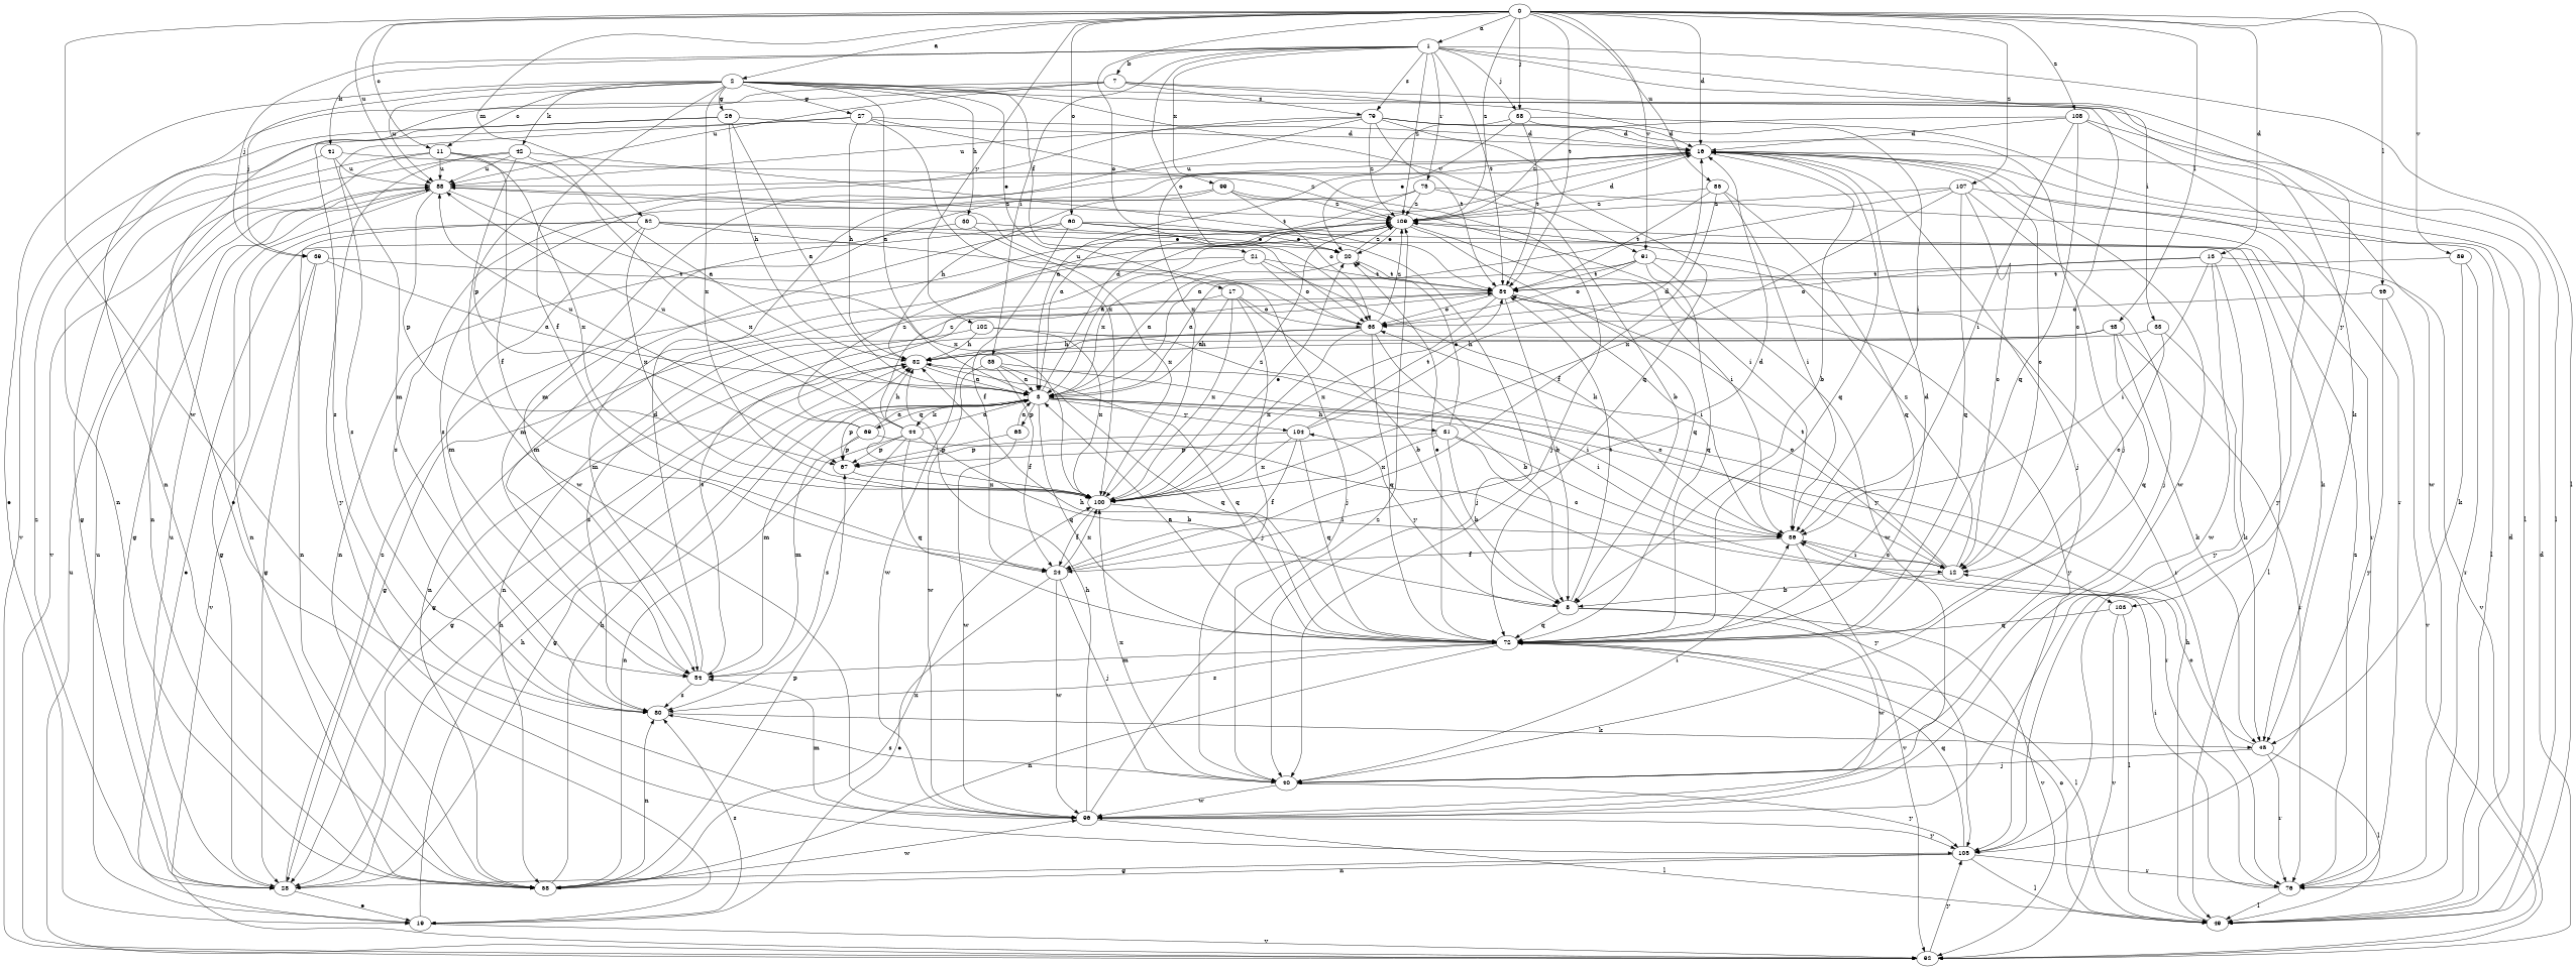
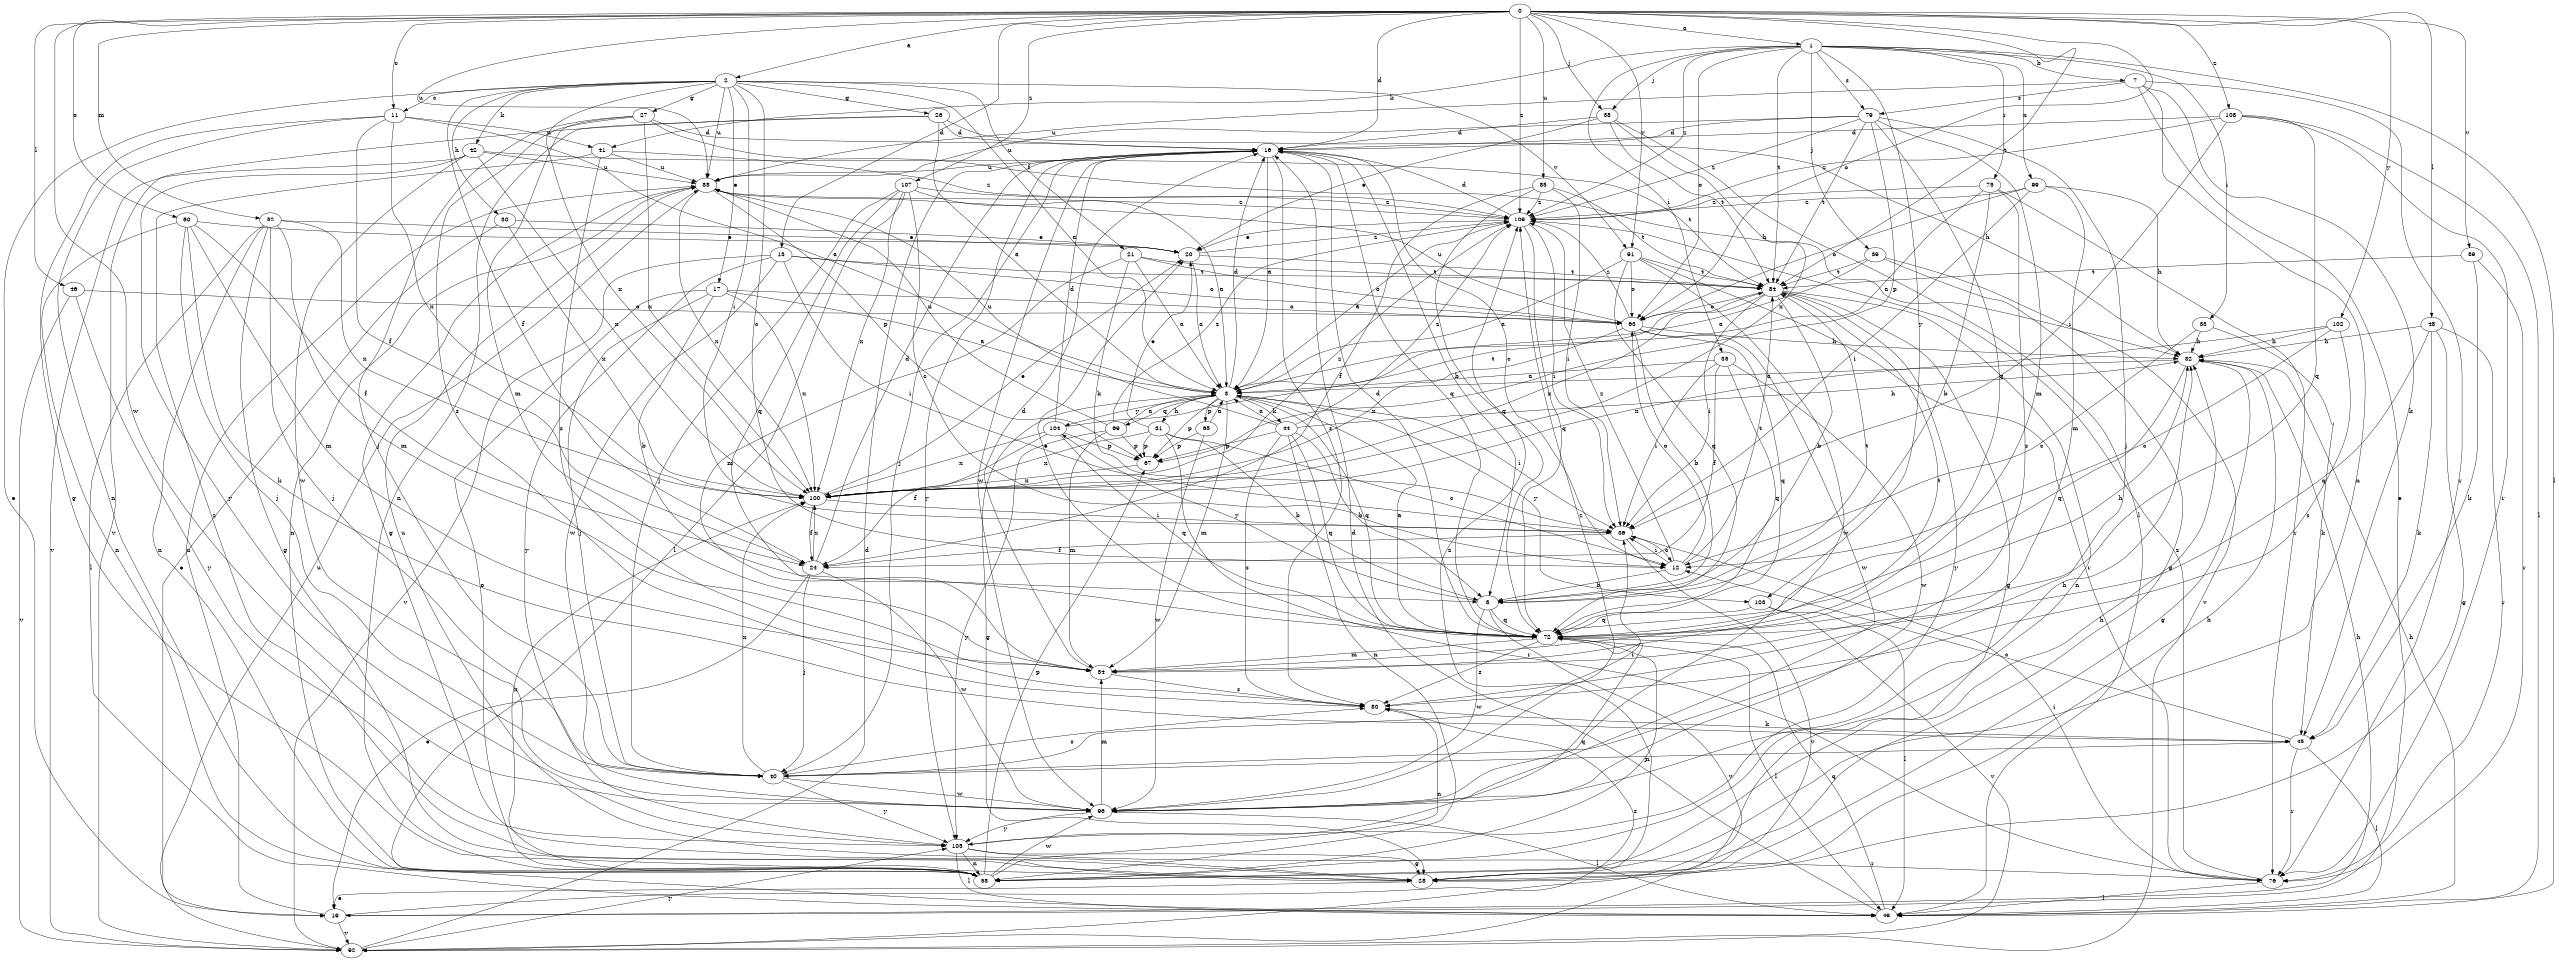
  strict digraph {
    0
    1
    2
    11
    13
    16
    38
    46
    48
    52
    60
    63
    84
    85
    88
    89
    91
    96
    102
    107
    108
    109
    7
    33
    35
    39
    41
    49
    75
    79
    99
    103
    3
    12
    17
    19
    21
    24
    26
    27
    30
    36
    42
    100
    28
    58
    92
    105
    72
    8
    40
    80
    20
    45
    76
    32
    54
    67
    31
    44
    65
    69
    104
    0 -> 1 [label=a]
    0 -> 2 [label=a]
    0 -> 11 [label=c]
    0 -> 13 [label=d]
    0 -> 16 [label=d]
    0 -> 38 [label=j]
    0 -> 46 [label=l]
    0 -> 48 [label=l]
    0 -> 52 [label=m]
    0 -> 60 [label=o]
    0 -> 63 [label=o]
    0 -> 84 [label=t]
    0 -> 85 [label=u]
    0 -> 88 [label=u]
    0 -> 89 [label=v]
    0 -> 91 [label=v]
    0 -> 96 [label=w]
    0 -> 102 [label=y]
    0 -> 107 [label=z]
    0 -> 108 [label=z]
    0 -> 109 [label=z]
    1 -> 38 [label=j]
    1 -> 63 [label=o]
    1 -> 84 [label=t]
    1 -> 109 [label=z]
    1 -> 7 [label=b]
    1 -> 33 [label=i]
    1 -> 35 [label=i]
    1 -> 39 [label=j]
    1 -> 41 [label=k]
    1 -> 49 [label=l]
    1 -> 75 [label=r]
    1 -> 79 [label=s]
    1 -> 99 [label=x]
    1 -> 103 [label=y]
    2 -> 11 [label=c]
    2 -> 88 [label=u]
    2 -> 91 [label=v]
-   2 -> 39 [label=j]
    2 -> 3 [label=a]
    2 -> 12 [label=c]
    2 -> 17 [label=e]
    2 -> 19 [label=e]
    2 -> 21 [label=f]
    2 -> 24 [label=f]
    2 -> 26 [label=g]
    2 -> 27 [label=g]
    2 -> 30 [label=h]
    2 -> 36 [label=i]
    2 -> 42 [label=k]
    2 -> 100 [label=x]
-   11 -> 88 [label=u]
+   11 -> 41 [label=u]
    11 -> 3 [label=a]
    11 -> 24 [label=f]
    11 -> 100 [label=x]
    11 -> 28 [label=g]
    11 -> 58 [label=n]
    13 -> 63 [label=o]
    13 -> 84 [label=t]
    13 -> 96 [label=w]
    13 -> 36 [label=i]
    13 -> 92 [label=v]
    13 -> 105 [label=y]
    16 -> 88 [label=u]
    16 -> 96 [label=w]
    16 -> 3 [label=a]
    16 -> 12 [label=c]
    16 -> 105 [label=y]
    16 -> 72 [label=q]
    16 -> 8 [label=b]
    16 -> 40 [label=j]
    16 -> 80 [label=s]
    38 -> 16 [label=d]
    38 -> 84 [label=t]
    38 -> 49 [label=l]
    38 -> 100 [label=x]
    38 -> 20 [label=e]
    46 -> 63 [label=o]
    46 -> 92 [label=v]
    46 -> 105 [label=y]
    48 -> 28 [label=g]
    48 -> 72 [label=q]
    48 -> 45 [label=k]
    48 -> 76 [label=r]
    48 -> 32 [label=h]
    52 -> 49 [label=l]
    52 -> 100 [label=x]
    52 -> 28 [label=g]
    52 -> 58 [label=n]
    52 -> 40 [label=j]
    52 -> 20 [label=e]
    52 -> 54 [label=m]
    60 -> 24 [label=f]
    60 -> 58 [label=n]
    60 -> 40 [label=j]
    60 -> 20 [label=e]
    60 -> 45 [label=k]
    60 -> 54 [label=m]
    63 -> 88 [label=u]
    63 -> 96 [label=w]
    63 -> 109 [label=z]
    63 -> 100 [label=x]
    63 -> 72 [label=q]
    63 -> 8 [label=b]
    63 -> 32 [label=h]
    84 -> 63 [label=o]
    84 -> 36 [label=i]
    84 -> 100 [label=x]
    84 -> 28 [label=g]
    84 -> 58 [label=n]
    84 -> 105 [label=y]
    84 -> 8 [label=b]
    85 -> 84 [label=t]
    85 -> 109 [label=z]
    85 -> 24 [label=f]
    85 -> 36 [label=i]
    85 -> 72 [label=q]
    88 -> 109 [label=z]
    88 -> 100 [label=x]
    88 -> 28 [label=g]
    88 -> 58 [label=n]
    88 -> 67 [label=p]
    89 -> 84 [label=t]
    89 -> 45 [label=k]
    89 -> 76 [label=r]
    91 -> 63 [label=o]
    91 -> 84 [label=t]
    91 -> 96 [label=w]
    91 -> 3 [label=a]
    91 -> 72 [label=q]
    91 -> 76 [label=r]
    96 -> 109 [label=z]
    96 -> 49 [label=l]
    96 -> 105 [label=y]
    96 -> 32 [label=h]
    96 -> 54 [label=m]
    102 -> 12 [label=c]
    102 -> 100 [label=x]
    102 -> 80 [label=s]
    102 -> 32 [label=h]
    107 -> 109 [label=z]
    107 -> 49 [label=l]
    107 -> 3 [label=a]
    107 -> 12 [label=c]
    107 -> 100 [label=x]
    107 -> 72 [label=q]
    107 -> 40 [label=j]
    108 -> 16 [label=d]
    108 -> 109 [label=z]
    108 -> 49 [label=l]
    108 -> 36 [label=i]
    108 -> 72 [label=q]
    108 -> 76 [label=r]
    109 -> 16 [label=d]
    109 -> 3 [label=a]
    109 -> 36 [label=i]
    109 -> 72 [label=q]
    109 -> 20 [label=e]
    7 -> 88 [label=u]
    7 -> 79 [label=s]
    7 -> 19 [label=e]
    7 -> 58 [label=n]
    7 -> 45 [label=k]
-   7 -> 76 [label=w]
+   7 -> 76 [label=r]
    33 -> 12 [label=c]
    33 -> 45 [label=k]
    33 -> 32 [label=h]
    35 -> 96 [label=w]
    35 -> 3 [label=a]
    35 -> 24 [label=f]
    35 -> 36 [label=i]
    35 -> 72 [label=q]
    39 -> 84 [label=t]
    39 -> 3 [label=a]
    39 -> 28 [label=g]
    39 -> 92 [label=v]
    41 -> 88 [label=u]
    41 -> 109 [label=z]
    41 -> 28 [label=z]
    41 -> 80 [label=s]
    49 -> 16 [label=d]
-   49 -> 72 [label=o]
+   49 -> 72 [label=q]
    49 -> 32 [label=h]
    75 -> 109 [label=z]
    75 -> 3 [label=a]
    75 -> 8 [label=b]
    75 -> 80 [label=s]
    75 -> 76 [label=r]
    79 -> 16 [label=d]
    79 -> 84 [label=t]
    79 -> 88 [label=u]
    79 -> 109 [label=z]
    79 -> 72 [label=q]
    79 -> 40 [label=j]
    79 -> 54 [label=m]
    79 -> 67 [label=p]
    99 -> 63 [label=o]
    99 -> 109 [label=z]
    99 -> 36 [label=i]
    99 -> 32 [label=h]
    99 -> 54 [label=m]
    103 -> 49 [label=l]
    103 -> 92 [label=v]
    103 -> 72 [label=q]
    3 -> 16 [label=d]
    3 -> 103 [label=y]
    3 -> 36 [label=i]
    3 -> 28 [label=g]
    3 -> 72 [label=q]
    3 -> 54 [label=m]
    3 -> 67 [label=p]
    3 -> 31 [label=h]
    3 -> 44 [label=k]
    3 -> 65 [label=p]
    3 -> 69 [label=q]
    3 -> 104 [label=y]
    12 -> 63 [label=o]
    12 -> 84 [label=t]
    12 -> 109 [label=z]
    12 -> 36 [label=i]
    12 -> 8 [label=b]
    17 -> 63 [label=o]
    17 -> 3 [label=a]
    17 -> 100 [label=x]
-   17 -> 58 [label=n]
+   17 -> 58 [label=o]
    17 -> 8 [label=b]
    17 -> 40 [label=j]
    19 -> 88 [label=u]
    19 -> 92 [label=v]
    19 -> 80 [label=s]
    19 -> 32 [label=h]
    21 -> 63 [label=o]
    21 -> 84 [label=t]
-   21 -> 3 [label=x]
+   21 -> 3 [label=a]
    21 -> 36 [label=k]
    21 -> 54 [label=m]
    24 -> 16 [label=d]
    24 -> 96 [label=w]
    24 -> 19 [label=e]
    24 -> 100 [label=x]
    24 -> 40 [label=j]
    26 -> 16 [label=d]
    26 -> 3 [label=a]
    26 -> 58 [label=n]
    26 -> 92 [label=v]
    26 -> 32 [label=h]
    27 -> 16 [label=d]
    27 -> 100 [label=x]
    27 -> 40 [label=j]
    27 -> 80 [label=s]
    27 -> 32 [label=h]
    27 -> 54 [label=m]
    30 -> 19 [label=e]
    30 -> 100 [label=x]
    30 -> 20 [label=e]
    36 -> 12 [label=c]
    36 -> 24 [label=f]
    36 -> 92 [label=v]
    42 -> 84 [label=t]
    42 -> 88 [label=u]
    42 -> 96 [label=w]
    42 -> 100 [label=x]
    42 -> 92 [label=v]
    42 -> 105 [label=y]
    100 -> 109 [label=z]
    100 -> 24 [label=f]
    100 -> 36 [label=i]
    100 -> 20 [label=e]
    28 -> 88 [label=u]
    28 -> 109 [label=z]
    28 -> 19 [label=e]
    28 -> 32 [label=h]
    58 -> 96 [label=w]
    58 -> 100 [label=x]
    58 -> 80 [label=n]
    58 -> 32 [label=h]
    58 -> 67 [label=p]
    92 -> 16 [label=d]
    92 -> 88 [label=u]
    92 -> 105 [label=y]
    105 -> 49 [label=l]
    105 -> 28 [label=g]
    105 -> 58 [label=n]
    105 -> 72 [label=q]
    105 -> 76 [label=r]
    72 -> 16 [label=d]
    72 -> 49 [label=l]
    72 -> 3 [label=a]
    72 -> 58 [label=n]
    72 -> 80 [label=s]
    72 -> 20 [label=e]
    72 -> 32 [label=h]
    72 -> 54 [label=m]
    8 -> 84 [label=t]
    8 -> 96 [label=w]
    8 -> 92 [label=v]
    8 -> 72 [label=q]
    8 -> 104 [label=y]
    40 -> 96 [label=w]
    40 -> 36 [label=i]
    40 -> 100 [label=x]
    40 -> 105 [label=y]
    40 -> 80 [label=s]
    80 -> 45 [label=k]
    20 -> 84 [label=t]
    20 -> 109 [label=z]
    20 -> 3 [label=a]
    45 -> 49 [label=l]
    45 -> 12 [label=c]
    45 -> 40 [label=j]
    45 -> 76 [label=r]
    76 -> 109 [label=z]
    76 -> 49 [label=l]
    76 -> 36 [label=i]
    32 -> 3 [label=a]
    32 -> 28 [label=g]
    32 -> 72 [label=q]
    54 -> 16 [label=d]
    54 -> 84 [label=t]
    54 -> 80 [label=s]
    67 -> 100 [label=x]
    31 -> 12 [label=c]
    31 -> 100 [label=x]
    31 -> 8 [label=b]
    31 -> 20 [label=e]
    31 -> 76 [label=r]
    31 -> 67 [label=p]
    44 -> 88 [label=u]
    44 -> 109 [label=z]
    44 -> 3 [label=a]
    44 -> 58 [label=n]
    44 -> 72 [label=q]
    44 -> 8 [label=b]
    44 -> 80 [label=s]
    44 -> 32 [label=h]
    44 -> 67 [label=p]
    65 -> 96 [label=w]
    65 -> 3 [label=a]
    65 -> 67 [label=p]
    69 -> 88 [label=u]
    69 -> 109 [label=z]
    69 -> 3 [label=a]
    69 -> 105 [label=y]
    69 -> 54 [label=m]
    69 -> 67 [label=p]
    104 -> 16 [label=d]
    104 -> 84 [label=t]
    104 -> 24 [label=f]
    104 -> 100 [label=x]
    104 -> 72 [label=q]
    104 -> 67 [label=p]
  }
